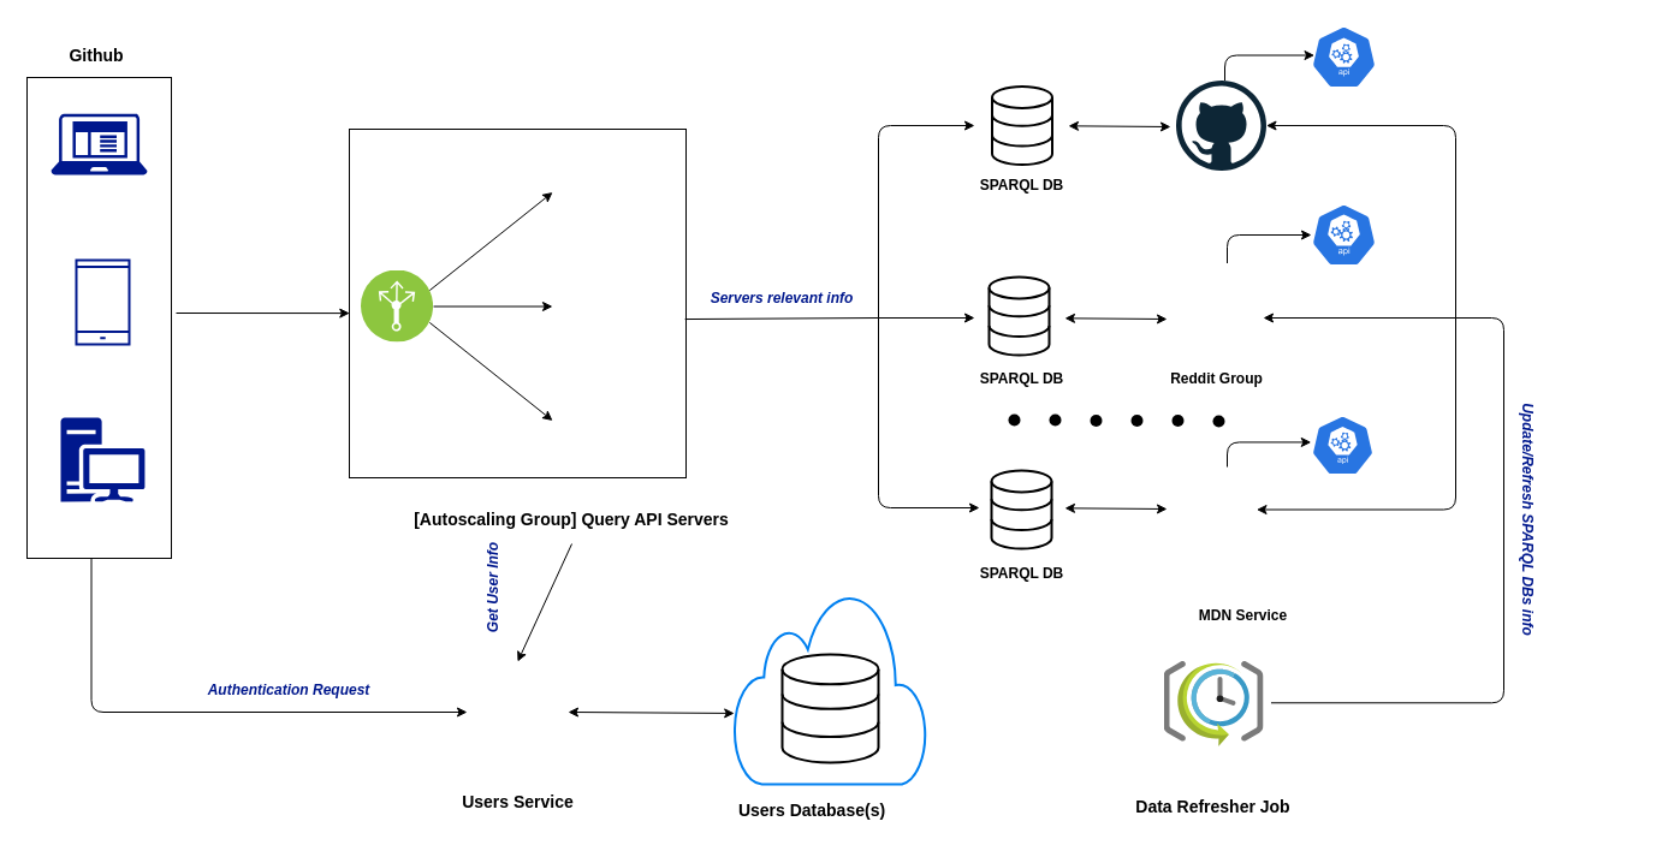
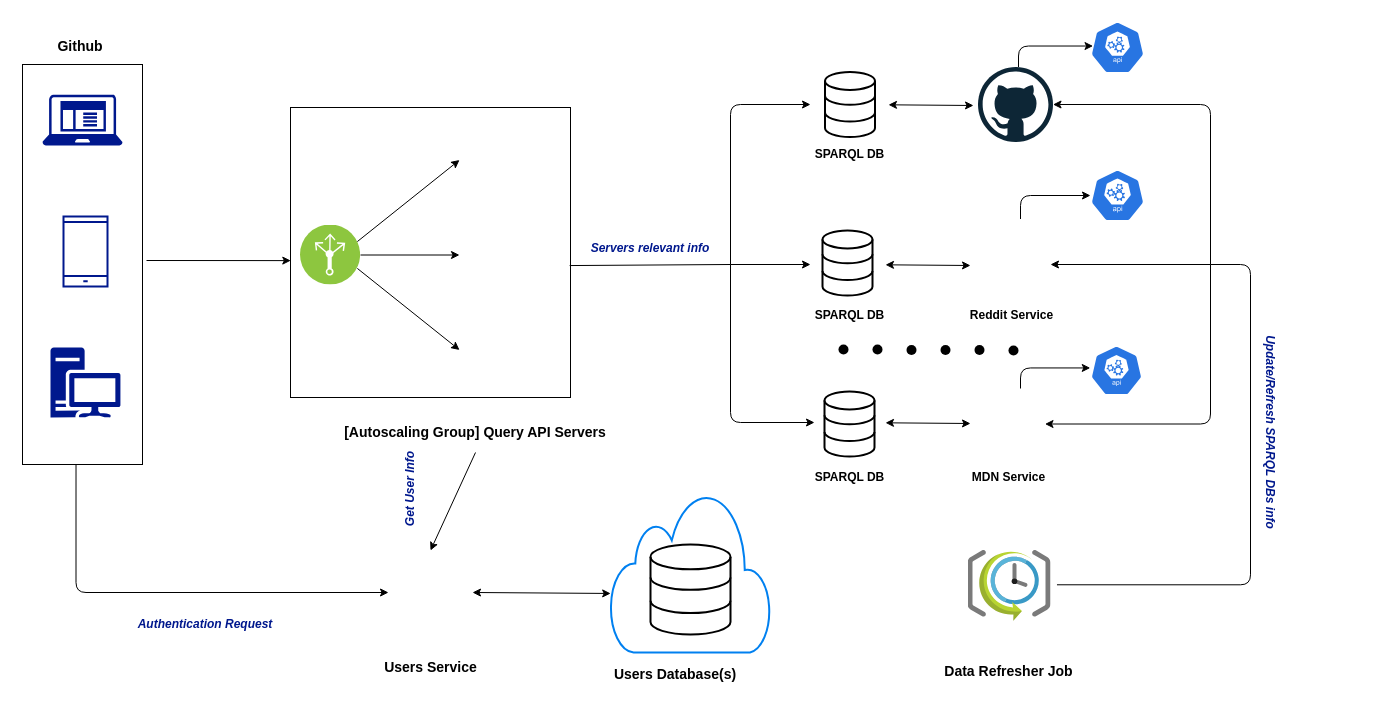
  <mxCell id="0" />
  <mxCell id="1" parent="0" />
  <mxCell id="2" value="" style="aspect=fixed;pointerEvents=1;shadow=0;dashed=0;html=1;strokeColor=none;labelPosition=center;verticalLabelPosition=bottom;verticalAlign=top;align=center;fillColor=#00188D;shape=mxgraph.mscae.enterprise.client_application" parent="1" vertex="1"><mxGeometry x="42" y="94" width="80" height="51" as="geometry" /></mxCell>
  <mxCell id="3" value="" style="aspect=fixed;pointerEvents=1;shadow=0;dashed=0;html=1;strokeColor=none;labelPosition=center;verticalLabelPosition=bottom;verticalAlign=top;align=center;fillColor=#00188D;shape=mxgraph.mscae.enterprise.workstation_client" parent="1" vertex="1"><mxGeometry x="50" y="347" width="70" height="70" as="geometry" /></mxCell>
  <mxCell id="4" value="" style="html=1;verticalLabelPosition=bottom;align=center;labelBackgroundColor=#ffffff;verticalAlign=top;strokeWidth=2;strokeColor=#00188D;shadow=0;dashed=0;shape=mxgraph.ios7.icons.smartphone;" parent="1" vertex="1"><mxGeometry x="63" y="216" width="44" height="70" as="geometry" /></mxCell>
  <mxCell id="5" value="" style="shape=image;html=1;verticalAlign=top;verticalLabelPosition=bottom;labelBackgroundColor=#ffffff;imageAspect=0;aspect=fixed;image=https://cdn2.iconfinder.com/data/icons/business-process-1/512/api-128.png;strokeColor=#00188D;fillColor=#00188D;" parent="1" vertex="1"><mxGeometry x="459" y="112" width="95" height="95" as="geometry" /></mxCell>
  <mxCell id="6" value="&lt;font style=&quot;font-size: 14px&quot;&gt;&lt;b&gt;[Autoscaling Group] Query API Servers&lt;/b&gt;&lt;/font&gt;" style="text;html=1;strokeColor=none;fillColor=none;align=center;verticalAlign=middle;whiteSpace=wrap;rounded=0;" parent="1" vertex="1"><mxGeometry x="335" y="412" width="280" height="40" as="geometry" /></mxCell>
  <mxCell id="7" value="" style="shape=image;html=1;verticalAlign=top;verticalLabelPosition=bottom;labelBackgroundColor=#ffffff;imageAspect=0;aspect=fixed;image=https://cdn2.iconfinder.com/data/icons/business-process-1/512/api-128.png;strokeColor=#00188D;fillColor=#00188D;" parent="1" vertex="1"><mxGeometry x="459" y="207" width="95" height="95" as="geometry" /></mxCell>
  <mxCell id="8" value="" style="shape=image;html=1;verticalAlign=top;verticalLabelPosition=bottom;labelBackgroundColor=#ffffff;imageAspect=0;aspect=fixed;image=https://cdn2.iconfinder.com/data/icons/business-process-1/512/api-128.png;strokeColor=#00188D;fillColor=#00188D;" parent="1" vertex="1"><mxGeometry x="459" y="302" width="95" height="95" as="geometry" /></mxCell>
  <mxCell id="9" value="" style="shape=image;html=1;verticalAlign=top;verticalLabelPosition=bottom;labelBackgroundColor=#ffffff;imageAspect=0;aspect=fixed;image=https://cdn1.iconfinder.com/data/icons/science-technology-outline/91/Science__Technology_49-128.png;strokeColor=#00188D;fillColor=none;imageBackground=#ffffff;" parent="1" vertex="1"><mxGeometry x="388" y="550" width="84" height="84" as="geometry" /></mxCell>
  <mxCell id="10" value="&lt;font style=&quot;font-size: 14px&quot;&gt;&lt;b&gt;Users Service&lt;/b&gt;&lt;/font&gt;" style="text;html=1;strokeColor=none;fillColor=none;align=center;verticalAlign=middle;whiteSpace=wrap;rounded=0;" parent="1" vertex="1"><mxGeometry x="354.5" y="652" width="151" height="30" as="geometry" /></mxCell>
  <mxCell id="11" value="" style="rounded=0;whiteSpace=wrap;html=1;strokeColor=#000000;fillColor=none;" parent="1" vertex="1"><mxGeometry x="22" y="64" width="120" height="400" as="geometry" /></mxCell>
  <mxCell id="12" value="" style="endArrow=classic;html=1;entryX=0.001;entryY=0.528;entryDx=0;entryDy=0;entryPerimeter=0;" parent="1" edge="1"><mxGeometry width="50" height="50" relative="1" as="geometry"><mxPoint x="146" y="260" as="sourcePoint" /><mxPoint x="290.28" y="260.12" as="targetPoint" /></mxGeometry></mxCell>
  <mxCell id="13" value="" style="endArrow=classic;html=1;entryX=0;entryY=0.5;entryDx=0;entryDy=0;exitX=1;exitY=0.25;exitDx=0;exitDy=0;" parent="1" source="42" target="5" edge="1"><mxGeometry width="50" height="50" relative="1" as="geometry"><mxPoint x="410" y="244" as="sourcePoint" /><mxPoint x="440.08" y="142.36" as="targetPoint" /></mxGeometry></mxCell>
  <mxCell id="14" value="" style="endArrow=classic;html=1;exitX=1;exitY=0.5;exitDx=0;exitDy=0;" parent="1" source="42" target="7" edge="1"><mxGeometry width="50" height="50" relative="1" as="geometry"><mxPoint x="410" y="254" as="sourcePoint" /><mxPoint x="450" y="131.5" as="targetPoint" /></mxGeometry></mxCell>
  <mxCell id="15" value="" style="endArrow=classic;html=1;entryX=0;entryY=0.5;entryDx=0;entryDy=0;exitX=1;exitY=0.75;exitDx=0;exitDy=0;" parent="1" source="42" target="8" edge="1"><mxGeometry width="50" height="50" relative="1" as="geometry"><mxPoint x="410" y="264" as="sourcePoint" /><mxPoint x="460" y="141.5" as="targetPoint" /></mxGeometry></mxCell>
  <mxCell id="16" value="" style="rounded=0;whiteSpace=wrap;html=1;strokeColor=#000000;fillColor=none;" parent="1" vertex="1"><mxGeometry x="290" y="107" width="280" height="290" as="geometry" /></mxCell>
  <mxCell id="17" value="" style="html=1;verticalLabelPosition=bottom;align=center;labelBackgroundColor=#ffffff;verticalAlign=top;strokeWidth=2;strokeColor=#000000;shadow=0;dashed=0;shape=mxgraph.ios7.icons.data;fillColor=none;" parent="1" vertex="1"><mxGeometry x="650" y="544" width="80" height="90" as="geometry" /></mxCell>
  <mxCell id="18" value="&lt;font style=&quot;font-size: 14px&quot;&gt;&lt;b&gt;Users Database(s)&lt;/b&gt;&lt;/font&gt;" style="text;html=1;strokeColor=none;fillColor=none;align=center;verticalAlign=middle;whiteSpace=wrap;rounded=0;" parent="1" vertex="1"><mxGeometry x="605" y="661" width="140" height="25" as="geometry" /></mxCell>
  <mxCell id="19" value="" style="endArrow=classic;startArrow=classic;html=1;exitX=1;exitY=0.5;exitDx=0;exitDy=0;entryX=0.001;entryY=0.631;entryDx=0;entryDy=0;entryPerimeter=0;" parent="1" source="9" target="20" edge="1"><mxGeometry width="50" height="50" relative="1" as="geometry"><mxPoint x="80" y="737" as="sourcePoint" /><mxPoint x="610.96" y="588.08" as="targetPoint" /></mxGeometry></mxCell>
  <mxCell id="20" value="" style="html=1;verticalLabelPosition=bottom;align=center;labelBackgroundColor=#ffffff;verticalAlign=top;strokeWidth=2;strokeColor=#0080F0;shadow=0;dashed=0;shape=mxgraph.ios7.icons.cloud;fillColor=none;" parent="1" vertex="1"><mxGeometry x="610" y="492" width="160" height="160" as="geometry" /></mxCell>
- <mxCell id="21" value="&lt;b&gt;&lt;i&gt;&lt;font color=&quot;#00188d&quot;&gt;Authentication Request&lt;/font&gt;&lt;/i&gt;&lt;/b&gt;" style="text;html=1;strokeColor=none;fillColor=none;align=center;verticalAlign=middle;whiteSpace=wrap;rounded=0;" parent="1" vertex="1"><mxGeometry x="170" y="559" width="140" height="30" as="geometry" /></mxCell>
+ <mxCell id="21" value="&lt;b&gt;&lt;i&gt;&lt;font color=&quot;#00188d&quot;&gt;Authentication Request&lt;/font&gt;&lt;/i&gt;&lt;/b&gt;" style="text;html=1;strokeColor=none;fillColor=none;align=center;verticalAlign=middle;whiteSpace=wrap;rounded=0;" parent="1" vertex="1"><mxGeometry x="135" y="609" width="140" height="30" as="geometry" /></mxCell>
  <mxCell id="22" value="" style="html=1;verticalLabelPosition=bottom;align=center;labelBackgroundColor=#ffffff;verticalAlign=top;strokeWidth=2;strokeColor=#000000;shadow=0;dashed=0;shape=mxgraph.ios7.icons.data;fillColor=none;" parent="1" vertex="1"><mxGeometry x="824.5" y="71.5" width="50" height="65" as="geometry" /></mxCell>
  <mxCell id="23" value="&lt;b&gt;SPARQL DB&lt;/b&gt;" style="text;html=1;strokeColor=none;fillColor=none;align=center;verticalAlign=middle;whiteSpace=wrap;rounded=0;" parent="1" vertex="1"><mxGeometry x="807.5" y="141.5" width="83" height="25" as="geometry" /></mxCell>
  <mxCell id="24" value="" style="endArrow=classic;startArrow=classic;html=1;" parent="1" edge="1"><mxGeometry width="50" height="50" relative="1" as="geometry"><mxPoint x="888" y="104.306" as="sourcePoint" /><mxPoint x="973" y="105" as="targetPoint" /></mxGeometry></mxCell>
  <mxCell id="25" value="" style="html=1;verticalLabelPosition=bottom;align=center;labelBackgroundColor=#ffffff;verticalAlign=top;strokeWidth=2;strokeColor=#000000;shadow=0;dashed=0;shape=mxgraph.ios7.icons.data;fillColor=none;" parent="1" vertex="1"><mxGeometry x="822" y="230" width="50" height="65" as="geometry" /></mxCell>
  <mxCell id="26" value="&lt;b&gt;SPARQL DB&lt;/b&gt;" style="text;html=1;strokeColor=none;fillColor=none;align=center;verticalAlign=middle;whiteSpace=wrap;rounded=0;" parent="1" vertex="1"><mxGeometry x="807.5" y="302" width="83" height="25" as="geometry" /></mxCell>
  <mxCell id="27" value="" style="endArrow=classic;startArrow=classic;html=1;" parent="1" edge="1"><mxGeometry width="50" height="50" relative="1" as="geometry"><mxPoint x="885" y="264.306" as="sourcePoint" /><mxPoint x="970" y="265" as="targetPoint" /></mxGeometry></mxCell>
  <mxCell id="28" value="" style="html=1;verticalLabelPosition=bottom;align=center;labelBackgroundColor=#ffffff;verticalAlign=top;strokeWidth=2;strokeColor=#000000;shadow=0;dashed=0;shape=mxgraph.ios7.icons.data;fillColor=none;" parent="1" vertex="1"><mxGeometry x="824" y="391" width="50" height="65" as="geometry" /></mxCell>
  <mxCell id="29" value="&lt;b&gt;SPARQL DB&lt;/b&gt;" style="text;html=1;strokeColor=none;fillColor=none;align=center;verticalAlign=middle;whiteSpace=wrap;rounded=0;" parent="1" vertex="1"><mxGeometry x="807.5" y="464" width="83" height="25" as="geometry" /></mxCell>
  <mxCell id="30" value="" style="endArrow=classic;startArrow=classic;html=1;" parent="1" edge="1"><mxGeometry width="50" height="50" relative="1" as="geometry"><mxPoint x="885" y="422.306" as="sourcePoint" /><mxPoint x="970" y="423" as="targetPoint" /></mxGeometry></mxCell>
  <mxCell id="31" value="" style="endArrow=none;html=1;exitX=0.997;exitY=0.545;exitDx=0;exitDy=0;exitPerimeter=0;endFill=0;" parent="1" source="16" edge="1"><mxGeometry width="50" height="50" relative="1" as="geometry"><mxPoint x="580" y="264" as="sourcePoint" /><mxPoint x="730" y="264" as="targetPoint" /></mxGeometry></mxCell>
  <mxCell id="32" value="" style="endArrow=classic;html=1;edgeStyle=orthogonalEdgeStyle;" parent="1" edge="1"><mxGeometry width="50" height="50" relative="1" as="geometry"><mxPoint x="730" y="264" as="sourcePoint" /><mxPoint x="810" y="104" as="targetPoint" /><Array as="points"><mxPoint x="730" y="104" /></Array></mxGeometry></mxCell>
  <mxCell id="33" value="" style="endArrow=classic;html=1;entryX=0;entryY=0.5;entryDx=0;entryDy=0;" parent="1" edge="1"><mxGeometry width="50" height="50" relative="1" as="geometry"><mxPoint x="730" y="264" as="sourcePoint" /><mxPoint x="810" y="264" as="targetPoint" /></mxGeometry></mxCell>
  <mxCell id="34" value="" style="endArrow=classic;html=1;edgeStyle=orthogonalEdgeStyle;entryX=0;entryY=0.5;entryDx=0;entryDy=0;" parent="1" edge="1"><mxGeometry width="50" height="50" relative="1" as="geometry"><mxPoint x="730" y="264" as="sourcePoint" /><mxPoint x="814" y="422" as="targetPoint" /><Array as="points"><mxPoint x="730" y="422" /></Array></mxGeometry></mxCell>
  <mxCell id="35" value="" style="endArrow=classic;html=1;entryX=0.5;entryY=0;entryDx=0;entryDy=0;exitX=0.5;exitY=1;exitDx=0;exitDy=0;" parent="1" source="6" target="9" edge="1"><mxGeometry width="50" height="50" relative="1" as="geometry"><mxPoint x="80" y="704" as="sourcePoint" /><mxPoint x="130" y="654" as="targetPoint" /></mxGeometry></mxCell>
  <mxCell id="36" value="&lt;b&gt;&lt;i&gt;&lt;font color=&quot;#00188d&quot;&gt;Get User Info&lt;/font&gt;&lt;/i&gt;&lt;/b&gt;" style="text;html=1;strokeColor=none;fillColor=none;align=center;verticalAlign=middle;whiteSpace=wrap;rounded=0;rotation=-90;" parent="1" vertex="1"><mxGeometry x="354.5" y="474" width="110" height="30" as="geometry" /></mxCell>
  <mxCell id="37" value="" style="endArrow=classic;html=1;exitX=0.446;exitY=1.001;exitDx=0;exitDy=0;exitPerimeter=0;edgeStyle=orthogonalEdgeStyle;entryX=0;entryY=0.5;entryDx=0;entryDy=0;endFill=1;" parent="1" source="11" target="9" edge="1"><mxGeometry width="50" height="50" relative="1" as="geometry"><mxPoint x="80" y="744" as="sourcePoint" /><mxPoint x="130" y="694" as="targetPoint" /></mxGeometry></mxCell>
  <mxCell id="38" value="&lt;b&gt;&lt;i&gt;&lt;font color=&quot;#00188d&quot;&gt;Servers relevant info&lt;/font&gt;&lt;/i&gt;&lt;/b&gt;" style="text;html=1;strokeColor=none;fillColor=none;align=center;verticalAlign=middle;whiteSpace=wrap;rounded=0;" parent="1" vertex="1"><mxGeometry x="570" y="232.5" width="160" height="30" as="geometry" /></mxCell>
  <mxCell id="39" value="" style="shape=ellipse;fillColor=#000000;strokeColor=none;html=1" parent="1" vertex="1"><mxGeometry x="838" y="344" width="10" height="10" as="geometry" /></mxCell>
  <mxCell id="40" value="" style="shape=ellipse;fillColor=#000000;strokeColor=none;html=1" parent="1" vertex="1"><mxGeometry x="872" y="344" width="10" height="10" as="geometry" /></mxCell>
  <mxCell id="41" value="" style="shape=ellipse;fillColor=#000000;strokeColor=none;html=1" parent="1" vertex="1"><mxGeometry x="906" y="344.5" width="10" height="10" as="geometry" /></mxCell>
  <mxCell id="42" value="" style="aspect=fixed;perimeter=ellipsePerimeter;html=1;align=center;shadow=0;dashed=0;fontColor=#4277BB;labelBackgroundColor=#ffffff;fontSize=12;spacingTop=3;image;image=img/lib/ibm/infrastructure/load_balancing_routing.svg;strokeColor=#000000;fillColor=#000000;" parent="1" vertex="1"><mxGeometry x="300" y="224.5" width="60" height="60" as="geometry" /></mxCell>
  <mxCell id="43" value="" style="endArrow=classic;html=1;edgeStyle=elbowEdgeStyle;entryX=-0.004;entryY=0.451;entryDx=0;entryDy=0;entryPerimeter=0;" parent="1" target="44" edge="1"><mxGeometry width="50" height="50" relative="1" as="geometry"><mxPoint x="1020" y="388" as="sourcePoint" /><mxPoint x="940" y="364" as="targetPoint" /><Array as="points"><mxPoint x="1020" y="374" /><mxPoint x="989" y="357" /></Array></mxGeometry></mxCell>
  <mxCell id="44" value="" style="html=1;dashed=0;whitespace=wrap;fillColor=#2875E2;strokeColor=#ffffff;points=[[0.005,0.63,0],[0.1,0.2,0],[0.9,0.2,0],[0.5,0,0],[0.995,0.63,0],[0.72,0.99,0],[0.5,1,0],[0.28,0.99,0]];shape=mxgraph.kubernetes.icon;prIcon=api" parent="1" vertex="1"><mxGeometry x="1090" y="344" width="52" height="52" as="geometry" /></mxCell>
  <mxCell id="45" value="" style="html=1;dashed=0;whitespace=wrap;fillColor=#2875E2;strokeColor=#ffffff;points=[[0.005,0.63,0],[0.1,0.2,0],[0.9,0.2,0],[0.5,0,0],[0.995,0.63,0],[0.72,0.99,0],[0.5,1,0],[0.28,0.99,0]];shape=mxgraph.kubernetes.icon;prIcon=api" parent="1" vertex="1"><mxGeometry x="1090" y="166.5" width="54" height="57" as="geometry" /></mxCell>
  <mxCell id="46" value="" style="html=1;dashed=0;whitespace=wrap;fillColor=#2875E2;strokeColor=#ffffff;points=[[0.005,0.63,0],[0.1,0.2,0],[0.9,0.2,0],[0.5,0,0],[0.995,0.63,0],[0.72,0.99,0],[0.5,1,0],[0.28,0.99,0]];shape=mxgraph.kubernetes.icon;prIcon=api" parent="1" vertex="1"><mxGeometry x="1090" y="20.5" width="54" height="53" as="geometry" /></mxCell>
  <mxCell id="47" value="" style="endArrow=classic;html=1;edgeStyle=elbowEdgeStyle;" parent="1" source="53" target="45" edge="1"><mxGeometry width="50" height="50" relative="1" as="geometry"><mxPoint x="884.5" y="242.5" as="sourcePoint" /><mxPoint x="929" y="207" as="targetPoint" /><Array as="points"><mxPoint x="1020" y="195" /></Array></mxGeometry></mxCell>
  <mxCell id="48" value="" style="endArrow=classic;html=1;edgeStyle=elbowEdgeStyle;entryX=0.047;entryY=0.472;entryDx=0;entryDy=0;entryPerimeter=0;" parent="1" source="52" target="46" edge="1"><mxGeometry width="50" height="50" relative="1" as="geometry"><mxPoint x="884.5" y="88.5" as="sourcePoint" /><mxPoint x="928.5" y="52.5" as="targetPoint" /><Array as="points"><mxPoint x="1018" y="44" /></Array></mxGeometry></mxCell>
  <mxCell id="49" value="" style="aspect=fixed;html=1;points=[];align=center;image;fontSize=12;image=img/lib/mscae/SchedulerJobCollection.svg;" parent="1" vertex="1"><mxGeometry x="967.5" y="550" width="83" height="71" as="geometry" /></mxCell>
  <mxCell id="50" value="&lt;font style=&quot;font-size: 14px&quot;&gt;&lt;b&gt;Data Refresher Job&lt;/b&gt;&lt;/font&gt;" style="text;html=1;strokeColor=none;fillColor=none;align=center;verticalAlign=middle;whiteSpace=wrap;rounded=0;" parent="1" vertex="1"><mxGeometry x="942.5" y="656" width="131" height="30" as="geometry" /></mxCell>
  <mxCell id="51" value="&lt;b&gt;&lt;i&gt;&lt;font color=&quot;#00188d&quot;&gt;Update/Refresh SPARQL DBs info&lt;/font&gt;&lt;/i&gt;&lt;/b&gt;" style="text;html=1;strokeColor=none;fillColor=none;align=center;verticalAlign=middle;whiteSpace=wrap;rounded=0;rotation=90;" parent="1" vertex="1"><mxGeometry x="1170" y="417" width="200" height="30" as="geometry" /></mxCell>
  <mxCell id="52" value="" style="dashed=0;outlineConnect=0;html=1;align=center;labelPosition=center;verticalLabelPosition=bottom;verticalAlign=top;shape=mxgraph.weblogos.github;strokeColor=#000000;fillColor=none;" parent="1" vertex="1"><mxGeometry x="977.5" y="66.5" width="75" height="75" as="geometry" /></mxCell>
  <mxCell id="53" value="" style="shape=image;html=1;verticalAlign=top;verticalLabelPosition=bottom;labelBackgroundColor=#ffffff;imageAspect=0;aspect=fixed;image=https://cdn4.iconfinder.com/data/icons/ionicons/512/icon-social-reddit-128.png;strokeColor=#000000;fillColor=none;" parent="1" vertex="1"><mxGeometry x="972.5" y="218.5" width="78" height="78" as="geometry" /></mxCell>
  <mxCell id="54" value="" style="shape=image;html=1;verticalAlign=top;verticalLabelPosition=bottom;labelBackgroundColor=#ffffff;imageAspect=0;aspect=fixed;image=https://cdn1.iconfinder.com/data/icons/material-core/20/language-128.png;strokeColor=#000000;fillColor=none;" parent="1" vertex="1"><mxGeometry x="973.5" y="388" width="71" height="71" as="geometry" /></mxCell>
- <mxCell id="55" value="&lt;b&gt;Reddit Group&lt;/b&gt;" style="text;html=1;strokeColor=none;fillColor=none;align=center;verticalAlign=middle;whiteSpace=wrap;rounded=0;" parent="1" vertex="1"><mxGeometry x="966" y="302" width="91" height="25" as="geometry" /></mxCell>
- <mxCell id="56" value="&lt;b&gt;MDN Service&lt;/b&gt;" style="text;html=1;strokeColor=none;fillColor=none;align=center;verticalAlign=middle;whiteSpace=wrap;rounded=0;" parent="1" vertex="1"><mxGeometry x="991.5" y="499" width="83" height="25" as="geometry" /></mxCell>
+ <mxCell id="55" value="&lt;b&gt;Reddit Service&lt;/b&gt;" style="text;html=1;strokeColor=none;fillColor=none;align=center;verticalAlign=middle;whiteSpace=wrap;rounded=0;" parent="1" vertex="1"><mxGeometry x="966" y="302" width="91" height="25" as="geometry" /></mxCell>
+ <mxCell id="56" value="&lt;b&gt;MDN Service&lt;/b&gt;" style="text;html=1;strokeColor=none;fillColor=none;align=center;verticalAlign=middle;whiteSpace=wrap;rounded=0;" parent="1" vertex="1"><mxGeometry x="966.5" y="464" width="83" height="25" as="geometry" /></mxCell>
  <mxCell id="57" value="" style="endArrow=none;html=1;exitX=1.072;exitY=0.483;exitDx=0;exitDy=0;exitPerimeter=0;edgeStyle=orthogonalEdgeStyle;endFill=0;" parent="1" source="49" edge="1"><mxGeometry width="50" height="50" relative="1" as="geometry"><mxPoint x="1210" y="104" as="sourcePoint" /><mxPoint x="1210" y="264" as="targetPoint" /><Array as="points"><mxPoint x="1250" y="584" /><mxPoint x="1250" y="264" /></Array></mxGeometry></mxCell>
  <mxCell id="58" value="" style="endArrow=classic;html=1;edgeStyle=orthogonalEdgeStyle;" parent="1" target="52" edge="1"><mxGeometry width="50" height="50" relative="1" as="geometry"><mxPoint x="1210" y="264" as="sourcePoint" /><mxPoint x="1210" y="104" as="targetPoint" /><Array as="points"><mxPoint x="1210" y="104" /></Array></mxGeometry></mxCell>
  <mxCell id="59" value="" style="endArrow=classic;html=1;" parent="1" edge="1"><mxGeometry width="50" height="50" relative="1" as="geometry"><mxPoint x="1210" y="264" as="sourcePoint" /><mxPoint x="1050" y="264" as="targetPoint" /></mxGeometry></mxCell>
  <mxCell id="60" value="" style="endArrow=classic;html=1;entryX=1;entryY=0.5;entryDx=0;entryDy=0;edgeStyle=orthogonalEdgeStyle;" parent="1" target="54" edge="1"><mxGeometry width="50" height="50" relative="1" as="geometry"><mxPoint x="1210" y="264" as="sourcePoint" /><mxPoint x="200" y="704" as="targetPoint" /><Array as="points"><mxPoint x="1210" y="424" /></Array></mxGeometry></mxCell>
  <mxCell id="61" value="&lt;font style=&quot;font-size: 14px&quot;&gt;&lt;b&gt;Github&lt;/b&gt;&lt;/font&gt;" style="text;html=1;strokeColor=none;fillColor=none;align=center;verticalAlign=middle;whiteSpace=wrap;rounded=0;" parent="1" vertex="1"><mxGeometry x="20" y="27" width="120" height="37" as="geometry" /></mxCell>
  <mxCell id="62" value="" style="shape=ellipse;fillColor=#000000;strokeColor=none;html=1" parent="1" vertex="1"><mxGeometry x="940" y="344.5" width="10" height="10" as="geometry" /></mxCell>
  <mxCell id="63" value="" style="shape=ellipse;fillColor=#000000;strokeColor=none;html=1" parent="1" vertex="1"><mxGeometry x="974" y="344.5" width="10" height="10" as="geometry" /></mxCell>
  <mxCell id="64" value="" style="shape=ellipse;fillColor=#000000;strokeColor=none;html=1" parent="1" vertex="1"><mxGeometry x="1008" y="345" width="10" height="10" as="geometry" /></mxCell>
